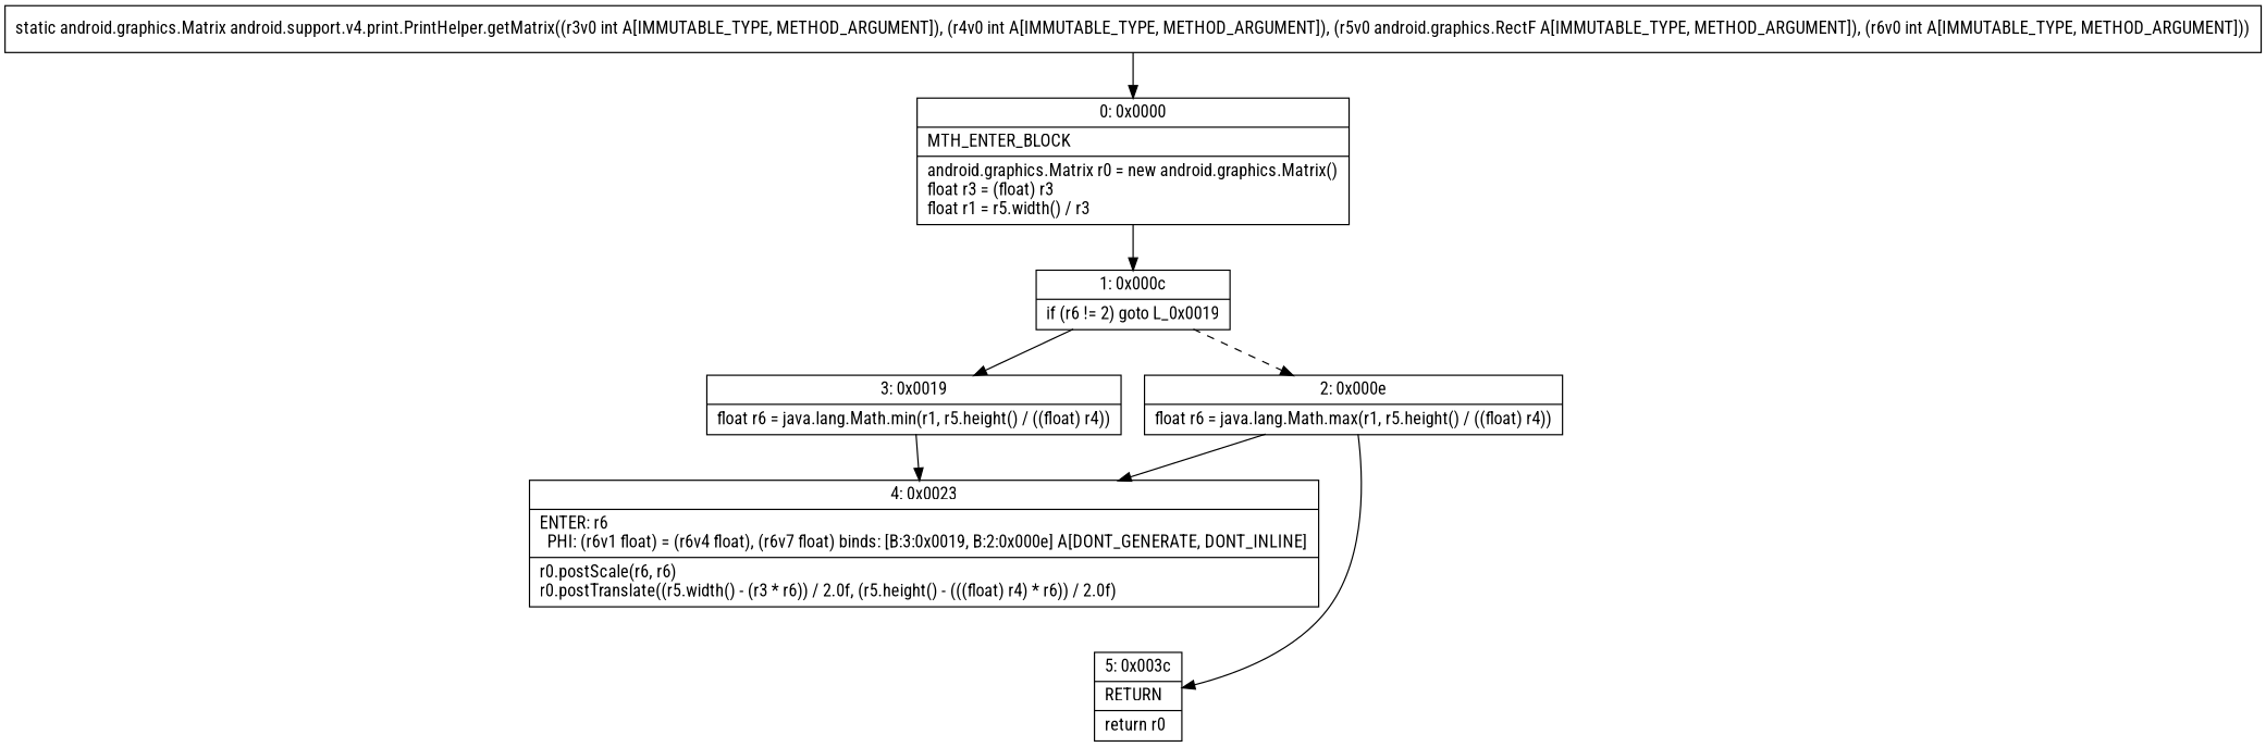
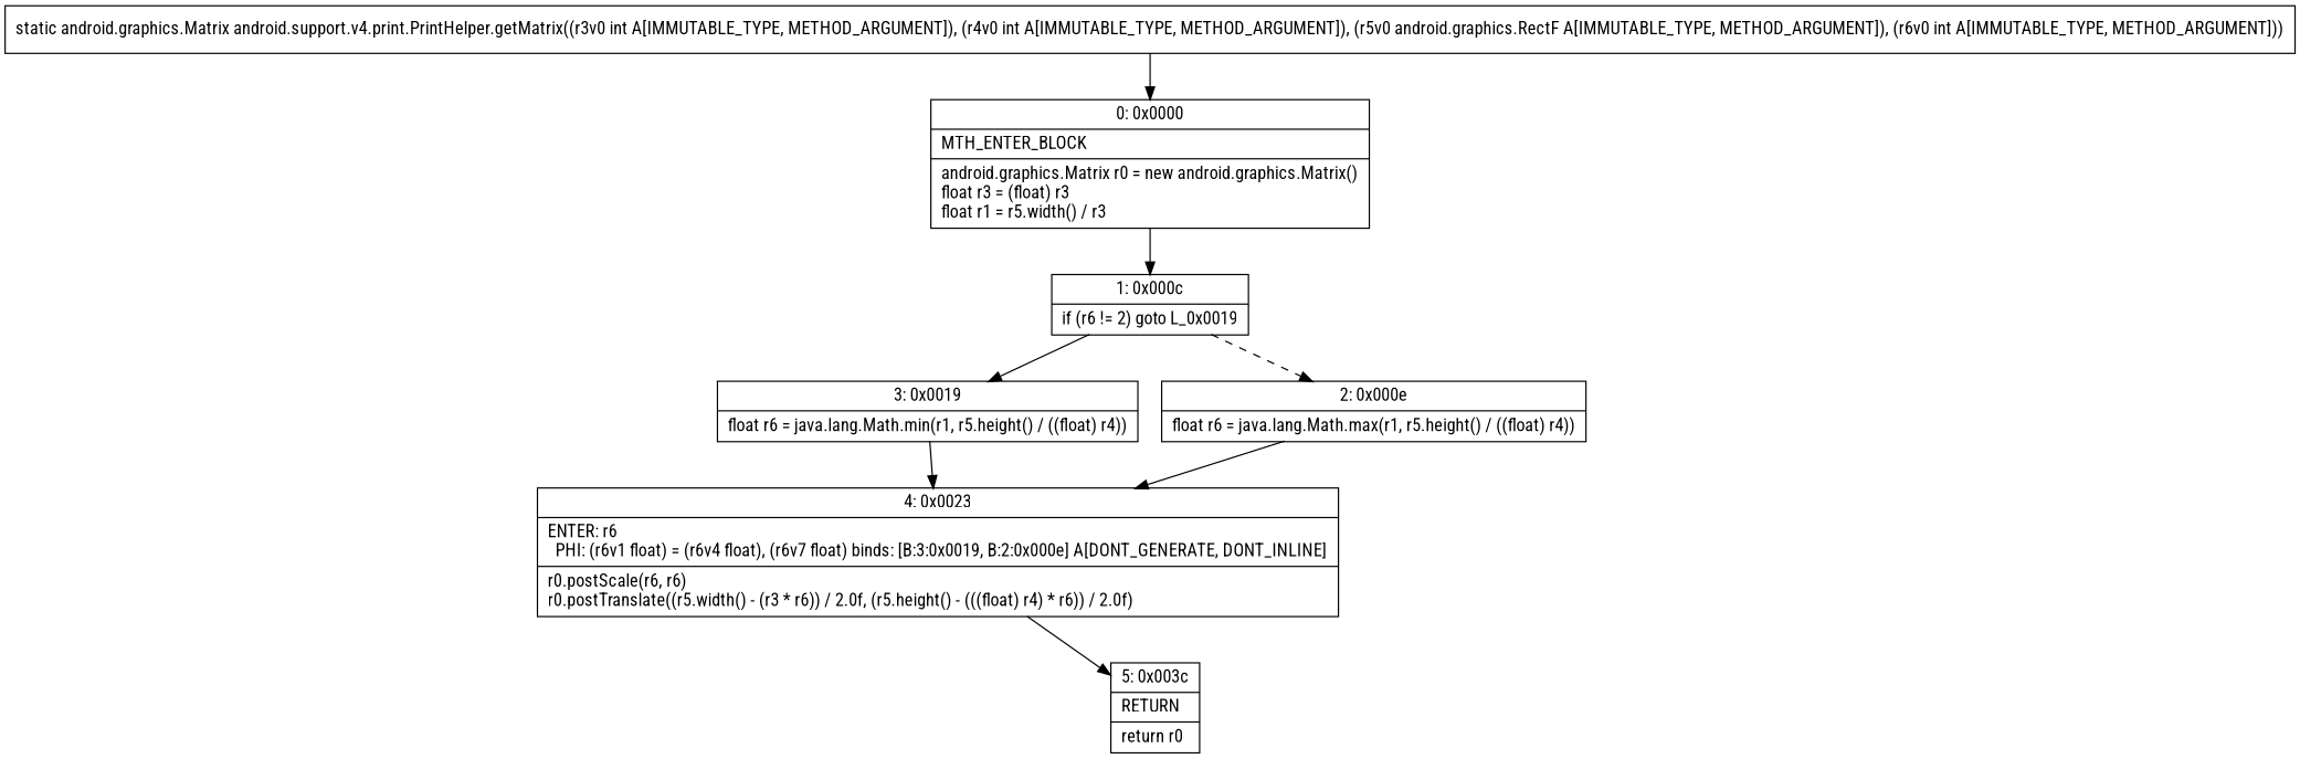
  digraph {
    fontname="Roboto Condensed"
    node [fontname="Roboto Condensed" shape=record]
    edge [fontname="Roboto Condensed"]
    n1 [label="{0\:\ 0x0000|MTH_ENTER_BLOCK\l|android.graphics.Matrix r0 = new android.graphics.Matrix()\lfloat r3 = (float) r3\lfloat r1 = r5.width() \/ r3\l}"]
    n2 [label="{1\:\ 0x000c|if (r6 != 2) goto L_0x0019\l}"]
    n3 [label="{2\:\ 0x000e|float r6 = java.lang.Math.max(r1, r5.height() \/ ((float) r4))\l}"]
    n4 [label="{3\:\ 0x0019|float r6 = java.lang.Math.min(r1, r5.height() \/ ((float) r4))\l}"]
    n5 [label="{4\:\ 0x0023|ENTER: r6 \l  PHI: (r6v1 float) = (r6v4 float), (r6v7 float) binds: [B:3:0x0019, B:2:0x000e] A[DONT_GENERATE, DONT_INLINE]\l|r0.postScale(r6, r6)\lr0.postTranslate((r5.width() \- (r3 * r6)) \/ 2.0f, (r5.height() \- (((float) r4) * r6)) \/ 2.0f)\l}"]
    n6 [label="{5\:\ 0x003c|RETURN\l|return r0\l}"]
    n7 [label="{static android.graphics.Matrix android.support.v4.print.PrintHelper.getMatrix((r3v0 int A[IMMUTABLE_TYPE, METHOD_ARGUMENT]), (r4v0 int A[IMMUTABLE_TYPE, METHOD_ARGUMENT]), (r5v0 android.graphics.RectF A[IMMUTABLE_TYPE, METHOD_ARGUMENT]), (r6v0 int A[IMMUTABLE_TYPE, METHOD_ARGUMENT])) }"]
    n1 -> n2
    n2 -> n3 [style=dashed]
    n2 -> n4
    n3 -> n5
    n4 -> n5
-   n3 -> n6
+   n5 -> n6
    n7 -> n1
  }
